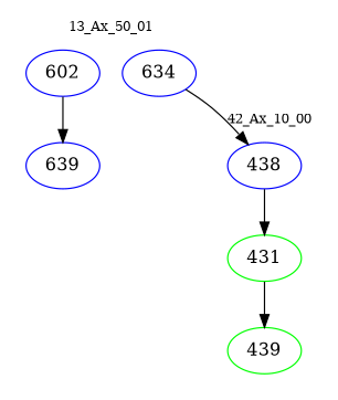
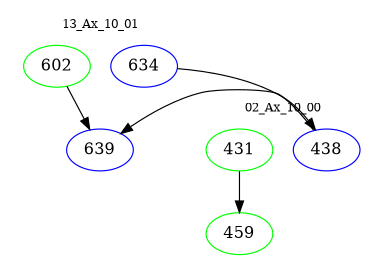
  digraph {
    node [color=blue]
    edge [color=black]
    n1 [label=438]
    n2 [color=green label=431]
-   n3 [color=green label=439]
+   n3 [color=green label=459]
    n4 [label=634]
-   n5 [label=602]
+   n5 [color=green label=602]
    n6 [label=639]
    subgraph cluster_1 {
      color=white
      fontsize=10
-     label="42_Ax_10_00"
+     label="02_Ax_10_00"
      n1
      n2
      n3
    }
    subgraph cluster_2 {
      color=white
      fontsize=10
-     label="13_Ax_50_01"
+     label="13_Ax_10_01"
      n4
      n5
      n6
    }
-   n1 -> n2
+   n1 -> n6
    n2 -> n3
    n4 -> n1
    n5 -> n6
  }
